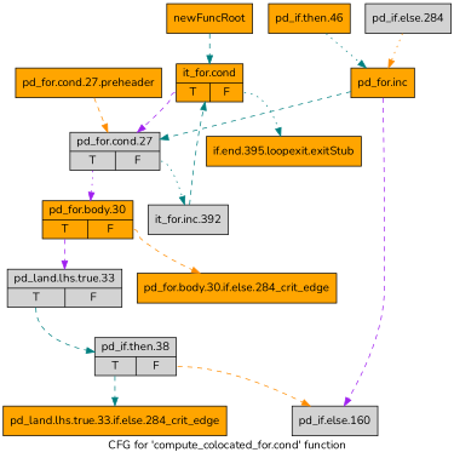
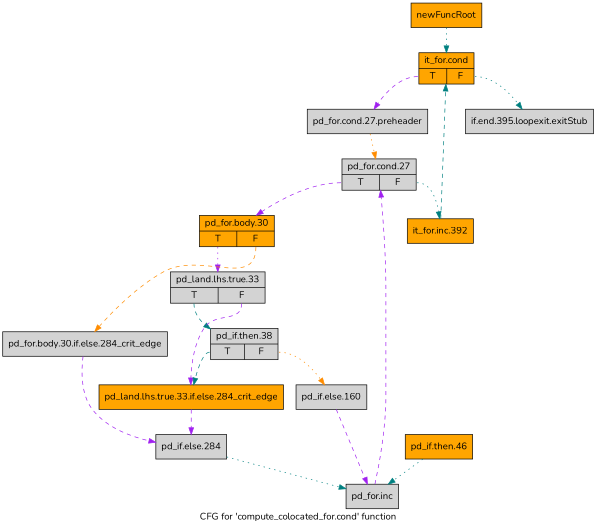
  digraph {
    fontname=Nunito
    label="CFG for 'compute_colocated_for.cond' function"
    node [fillcolor=orange fontname=Nunito shape=record style=filled]
    edge [color=teal fontname=Nunito style=dashed]
    n1 [label="{newFuncRoot}"]
    n2 [label="{it_for.cond|{<s0>T|<s1>F}}"]
-   n3 [label="{if.end.395.loopexit.exitStub}"]
-   n4 [label="{pd_for.cond.27.preheader}"]
+   n3 [fillcolor=lightgrey label="{if.end.395.loopexit.exitStub}"]
+   n4 [fillcolor=lightgrey label="{pd_for.cond.27.preheader}"]
    n5 [fillcolor=lightgrey label="{pd_for.cond.27|{<s0>T|<s1>F}}"]
    n6 [label="{pd_for.body.30|{<s0>T|<s1>F}}"]
-   n7 [fillcolor=lightgrey label="{it_for.inc.392}"]
+   n7 [label="{it_for.inc.392}"]
    n8 [fillcolor=lightgrey label="{pd_land.lhs.true.33|{<s0>T|<s1>F}}"]
-   n9 [label="{pd_for.body.30.if.else.284_crit_edge}"]
+   n9 [fillcolor=lightgrey label="{pd_for.body.30.if.else.284_crit_edge}"]
    n10 [fillcolor=lightgrey label="{pd_if.then.38|{<s0>T|<s1>F}}"]
    n11 [label="{pd_land.lhs.true.33.if.else.284_crit_edge}"]
    n12 [fillcolor=lightgrey label="{pd_if.else.284}"]
    n13 [fillcolor=lightgrey label="{pd_if.else.160}"]
-   n14 [label="{pd_for.inc}"]
+   n14 [fillcolor=lightgrey label="{pd_for.inc}"]
    n15 [label="{pd_if.then.46}"]
-   n1 -> n2
+   n1 -> n2 [style=dotted]
    n2 -> n3 [style=dotted tailport=s1]
-   n2 -> n5 [color=purple tailport=s0]
-   n4 -> n5 [color=darkorange]
-   n5 -> n6 [color=purple style=dotted tailport=s0]
+   n2 -> n4 [color=purple tailport=s0]
+   n4 -> n5 [color=darkorange style=dotted]
+   n5 -> n6 [color=purple tailport=s0]
    n5 -> n7 [style=dotted tailport=s1]
-   n6 -> n8 [color=purple tailport=s0]
+   n6 -> n8 [color=purple style=dotted tailport=s0]
    n6 -> n9 [color=darkorange tailport=s1]
    n7 -> n2
    n8 -> n10 [tailport=s0]
+   n8 -> n11 [color=purple tailport=s1]
+   n9 -> n12 [color=purple]
    n10 -> n11 [tailport=s0]
-   n10 -> n13 [color=darkorange tailport=s1]
-   n12 -> n14 [color=darkorange style=dotted]
-   n14 -> n13 [color=purple]
-   n14 -> n5
+   n10 -> n13 [color=darkorange style=dotted tailport=s1]
+   n11 -> n12 [color=purple]
+   n12 -> n14 [style=dotted]
+   n13 -> n14 [color=purple]
+   n14 -> n5 [color=purple]
    n15 -> n14 [style=dotted]
  }
